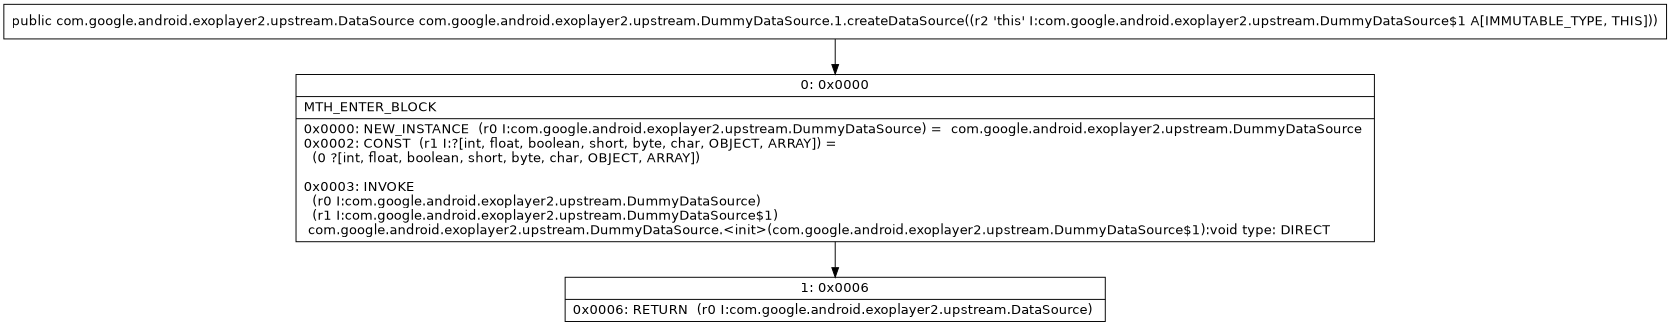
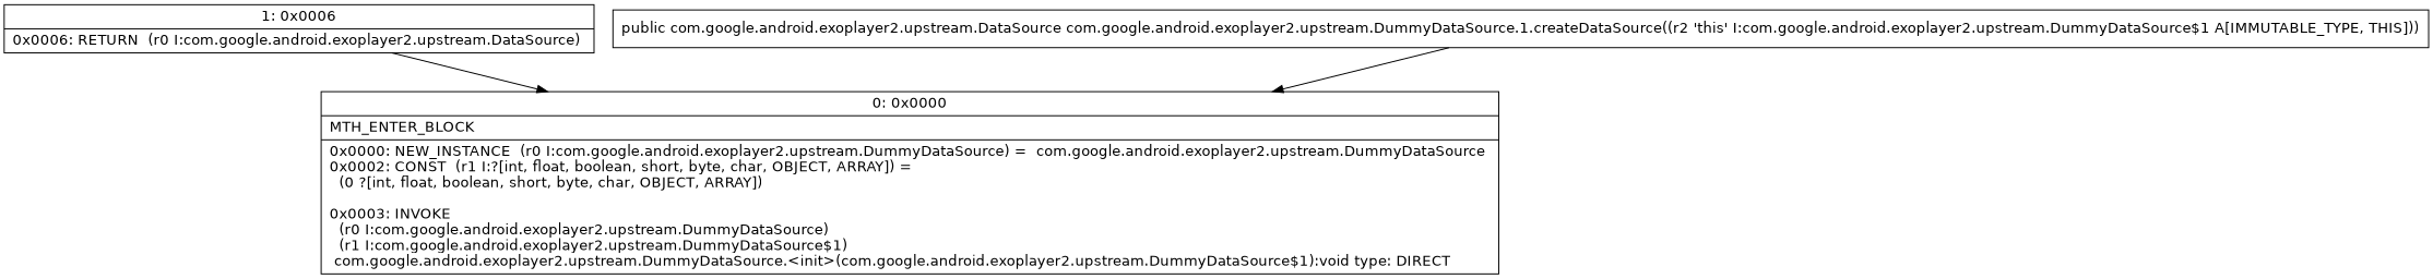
  digraph {
    fontname="DejaVu Sans"
    node [shape=record fontname="DejaVu Sans"]
    edge [fontname="DejaVu Sans"]
    n1 [label="{0\:\ 0x0000|MTH_ENTER_BLOCK\l|0x0000: NEW_INSTANCE  (r0 I:com.google.android.exoplayer2.upstream.DummyDataSource) =  com.google.android.exoplayer2.upstream.DummyDataSource \l0x0002: CONST  (r1 I:?[int, float, boolean, short, byte, char, OBJECT, ARRAY]) = \l  (0 ?[int, float, boolean, short, byte, char, OBJECT, ARRAY])\l \l0x0003: INVOKE  \l  (r0 I:com.google.android.exoplayer2.upstream.DummyDataSource)\l  (r1 I:com.google.android.exoplayer2.upstream.DummyDataSource$1)\l com.google.android.exoplayer2.upstream.DummyDataSource.\<init\>(com.google.android.exoplayer2.upstream.DummyDataSource$1):void type: DIRECT \l}"]
    n2 [label="{1\:\ 0x0006|0x0006: RETURN  (r0 I:com.google.android.exoplayer2.upstream.DataSource) \l}"]
    n3 [label="{public com.google.android.exoplayer2.upstream.DataSource com.google.android.exoplayer2.upstream.DummyDataSource.1.createDataSource((r2 'this' I:com.google.android.exoplayer2.upstream.DummyDataSource$1 A[IMMUTABLE_TYPE, THIS])) }"]
-   n1 -> n2
+   n2 -> n1
    n3 -> n1
  }
